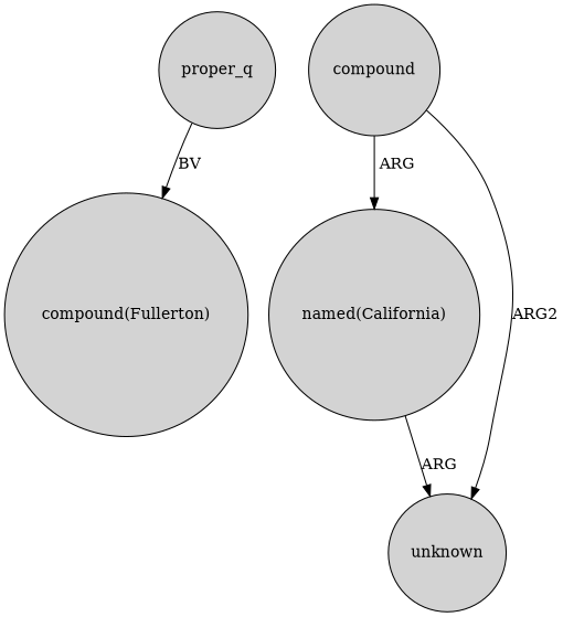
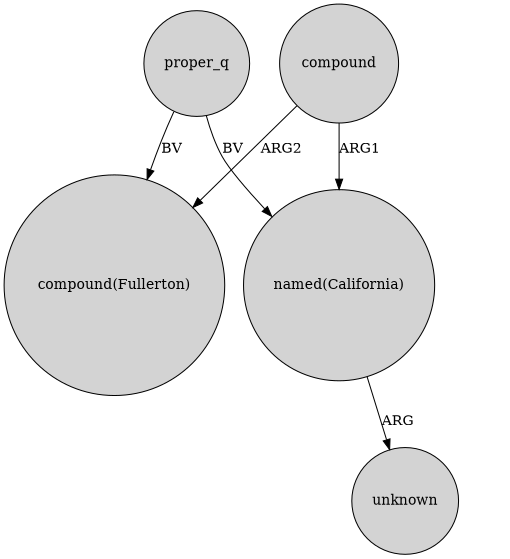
  digraph {
    node [shape=circle style=filled]
    proper_q
    "named(California)"
    n3 [label="compound(Fullerton)"]
    unknown
    compound
+   proper_q -> "named(California)" [label=BV]
    proper_q -> n3 [label=BV]
    "named(California)" -> unknown [label=ARG]
-   compound -> "named(California)" [label=ARG]
-   compound -> unknown [label=ARG2]
+   compound -> "named(California)" [label=ARG1]
+   compound -> n3 [label=ARG2]
  }
